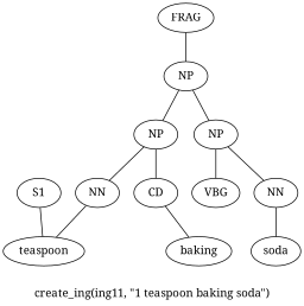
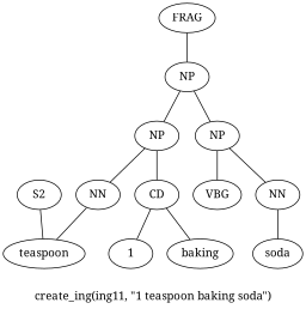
  graph {
    fontname="Noto Serif"
    label="create_ing(ing11, \"1 teaspoon baking soda\")"
    node [fontname="Noto Serif"]
    edge [fontname="Noto Serif"]
-   n1 [label=S1]
+   n1 [label=S2]
    n2 [label=teaspoon]
    n3 [label=FRAG]
    n4 [label=NP]
    n5 [label=NP]
    n6 [label=NP]
    n7 [label=CD]
    n8 [label=NN]
    n9 [label=VBG]
    n10 [label=NN]
+   n11 [label=1]
    n12 [label=baking]
    n13 [label=soda]
    n1 -- n2
    n3 -- n4
    n4 -- n5
    n4 -- n6
    n5 -- n7
    n5 -- n8
    n6 -- n9
    n6 -- n10
+   n7 -- n11
    n7 -- n12
    n8 -- n2
    n10 -- n13
  }
